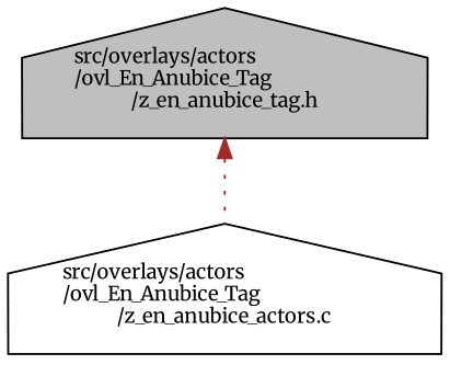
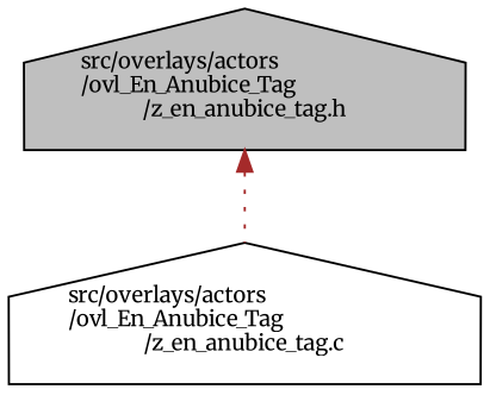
  digraph {
    fontname=Merriweather
    node [color=black fontname=Merriweather fontsize=10 shape=house style=filled]
    n1 [fillcolor=grey75 fontcolor=black height=0.2 label="src/overlays/actors\l/ovl_En_Anubice_Tag\l/z_en_anubice_tag.h" width=0.4]
-   n2 [fillcolor=white height=0.2 label="src/overlays/actors\l/ovl_En_Anubice_Tag\l/z_en_anubice_actors.c" width=0.4]
+   n2 [fillcolor=white height=0.2 label="src/overlays/actors\l/ovl_En_Anubice_Tag\l/z_en_anubice_tag.c" width=0.4]
    n1 -> n2 [color=brown dir=back fontname=Merriweather fontsize=10 labelfontname=Helvetica labelfontsize=10 style=dotted]
  }
